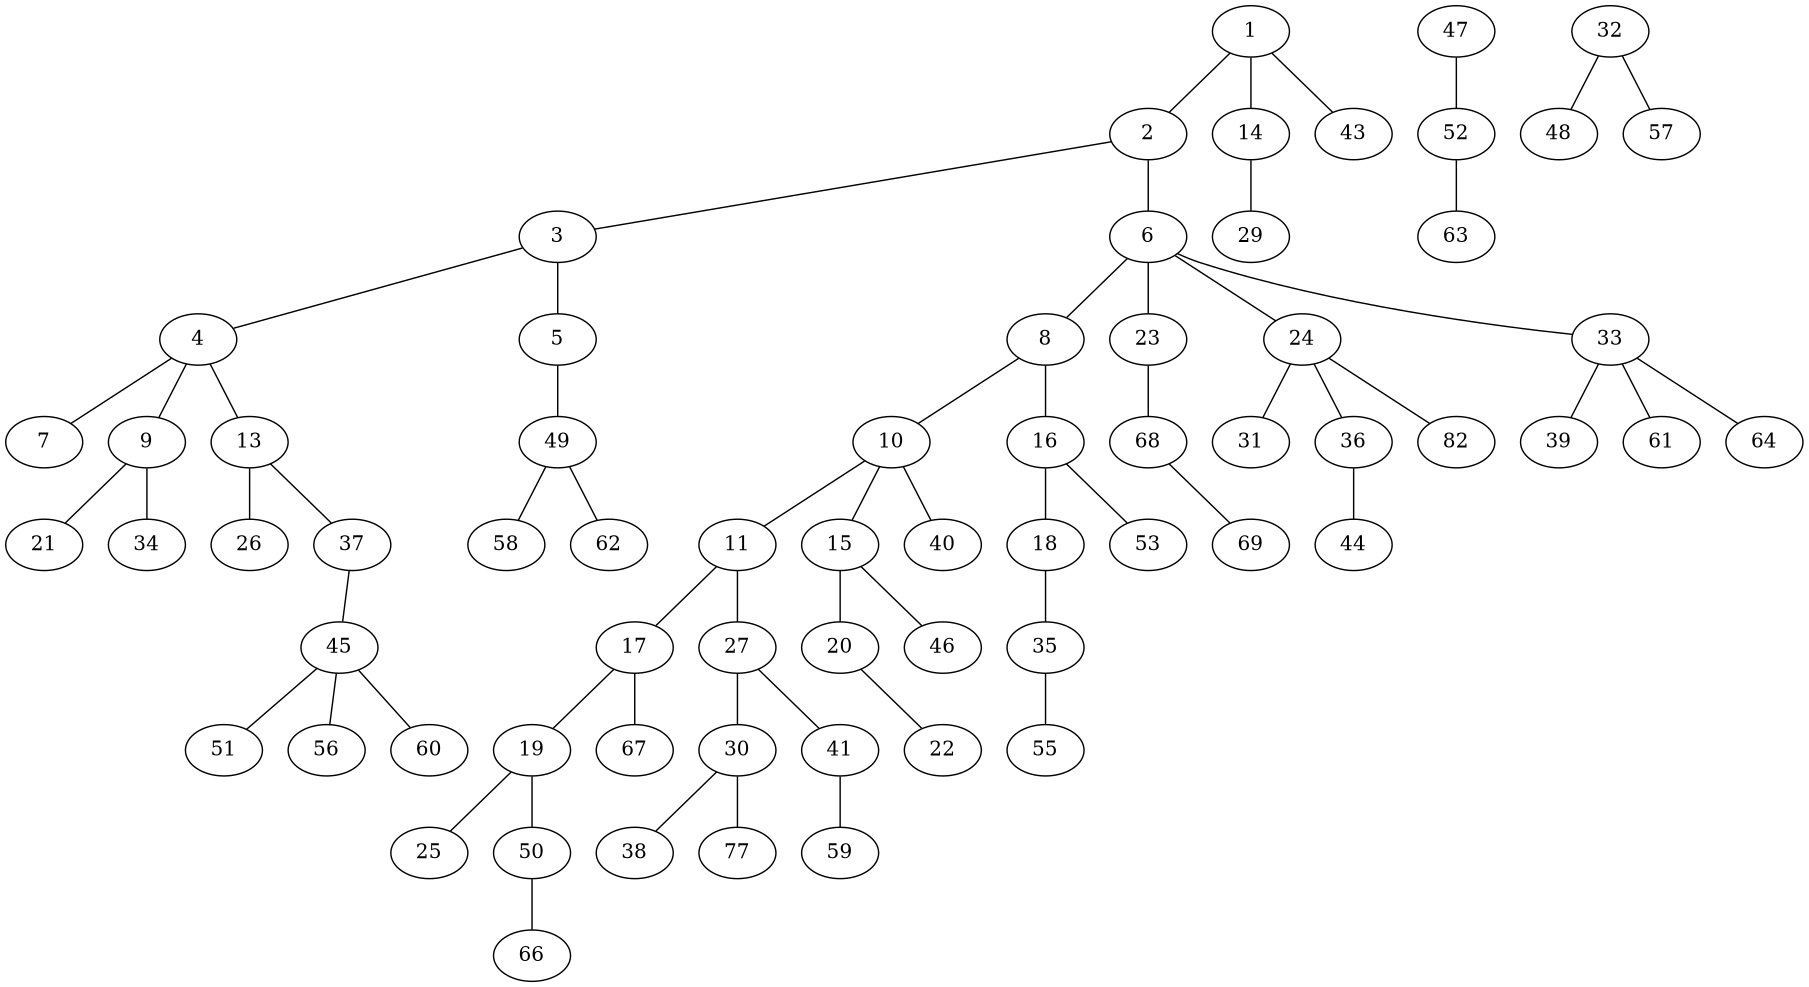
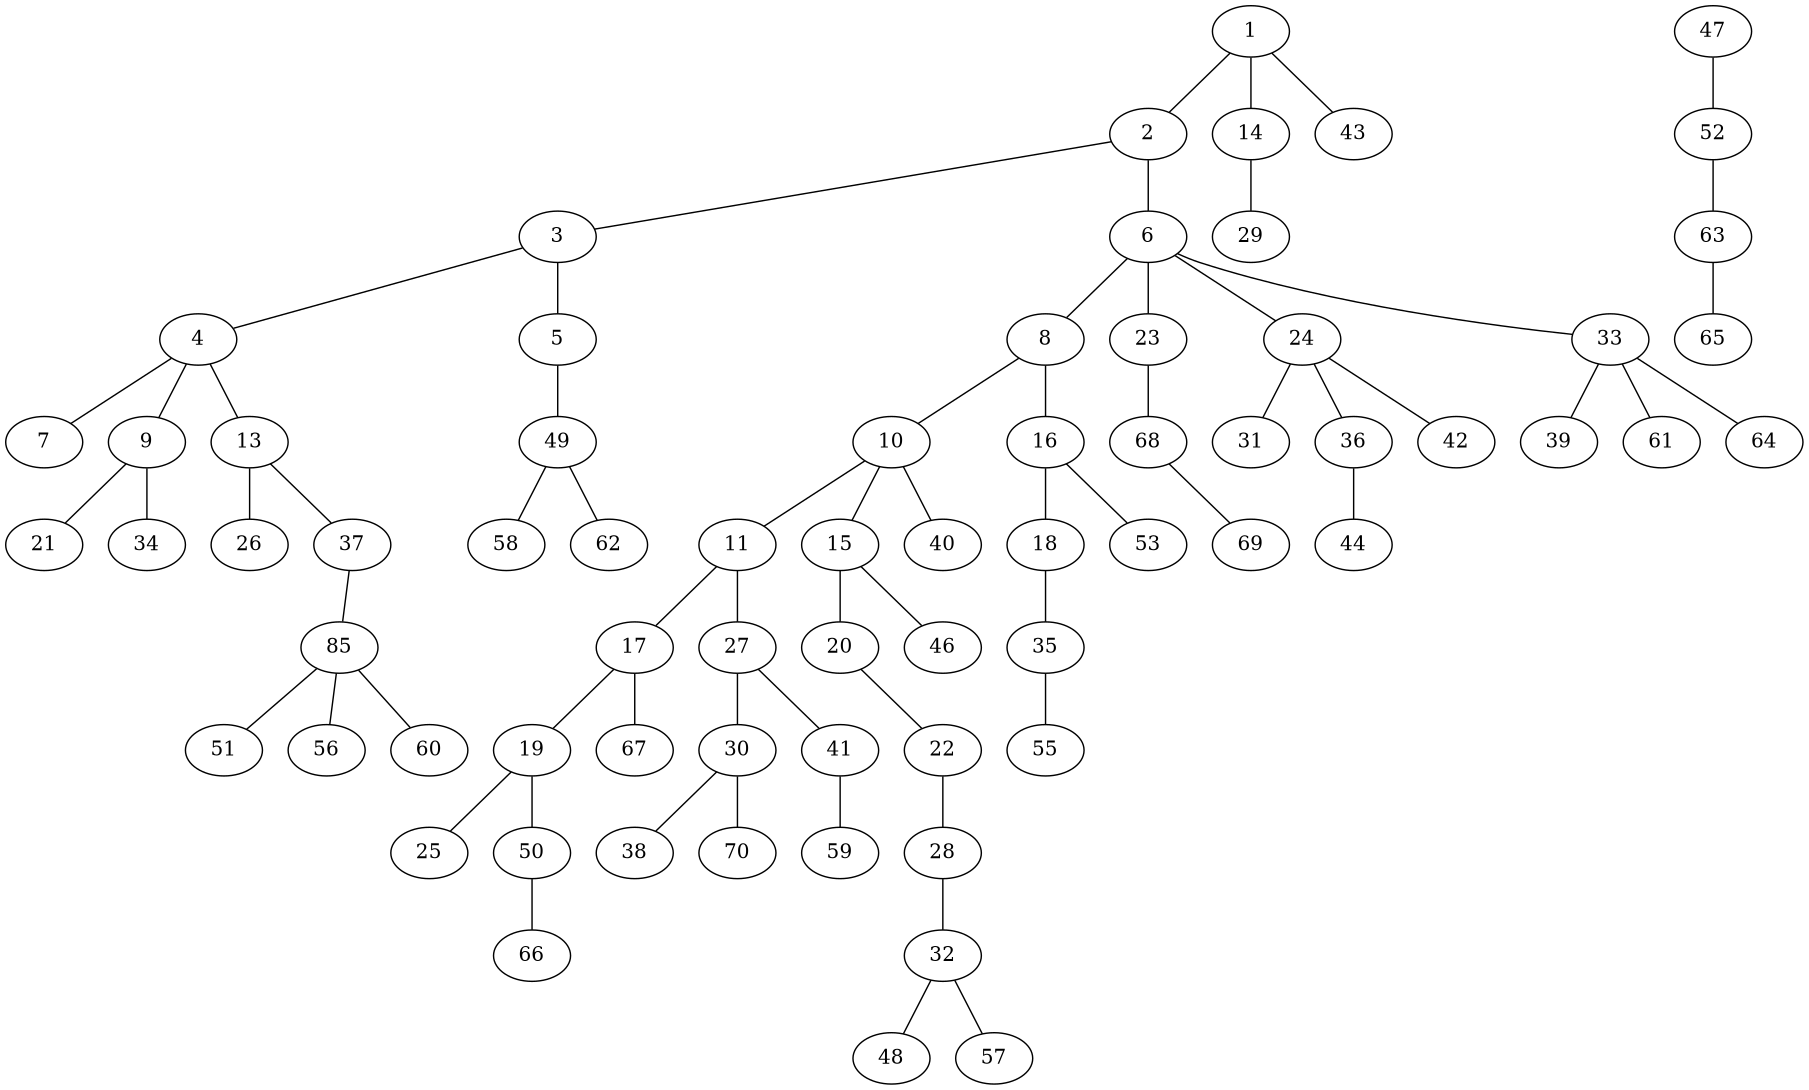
  graph {
    1
    2
    14
    43
    3
    6
    29
    4
    5
    8
    23
    24
    33
    7
    9
    13
    49
    10
    16
    68
    31
    36
-   42 [label=82]
+   42
    39
    61
    64
    21
    34
    26
    37
    58
    62
-   45
+   45 [label=85]
    11
    15
    40
    18
    53
    69
    44
    17
    27
    20
    46
    35
    19
    67
    30
    41
    38
-   70 [label=77]
+   70
    22
    25
    50
    59
    51
    56
    60
+   28
    47
    52
    55
    66
    32
    63
    48
    57
+   65
    1 -- 2
    1 -- 14
    1 -- 43
    2 -- 3
    2 -- 6
    14 -- 29
    3 -- 4
    3 -- 5
    6 -- 8
    6 -- 23
    6 -- 24
    6 -- 33
    4 -- 7
    4 -- 9
    4 -- 13
    5 -- 49
    8 -- 10
    8 -- 16
    23 -- 68
    24 -- 31
    24 -- 36
    24 -- 42
    33 -- 39
    33 -- 61
    33 -- 64
    9 -- 21
    9 -- 34
    13 -- 26
    13 -- 37
    49 -- 58
    49 -- 62
    10 -- 11
    10 -- 15
    10 -- 40
    16 -- 18
    16 -- 53
    68 -- 69
    36 -- 44
    37 -- 45
    45 -- 51
    45 -- 56
    45 -- 60
    11 -- 17
    11 -- 27
    15 -- 20
    15 -- 46
    18 -- 35
    17 -- 19
    17 -- 67
    27 -- 30
    27 -- 41
    20 -- 22
    35 -- 55
    19 -- 25
    19 -- 50
    30 -- 38
    30 -- 70
    41 -- 59
+   22 -- 28
    50 -- 66
+   28 -- 32
    47 -- 52
    52 -- 63
    32 -- 48
    32 -- 57
+   63 -- 65
  }
